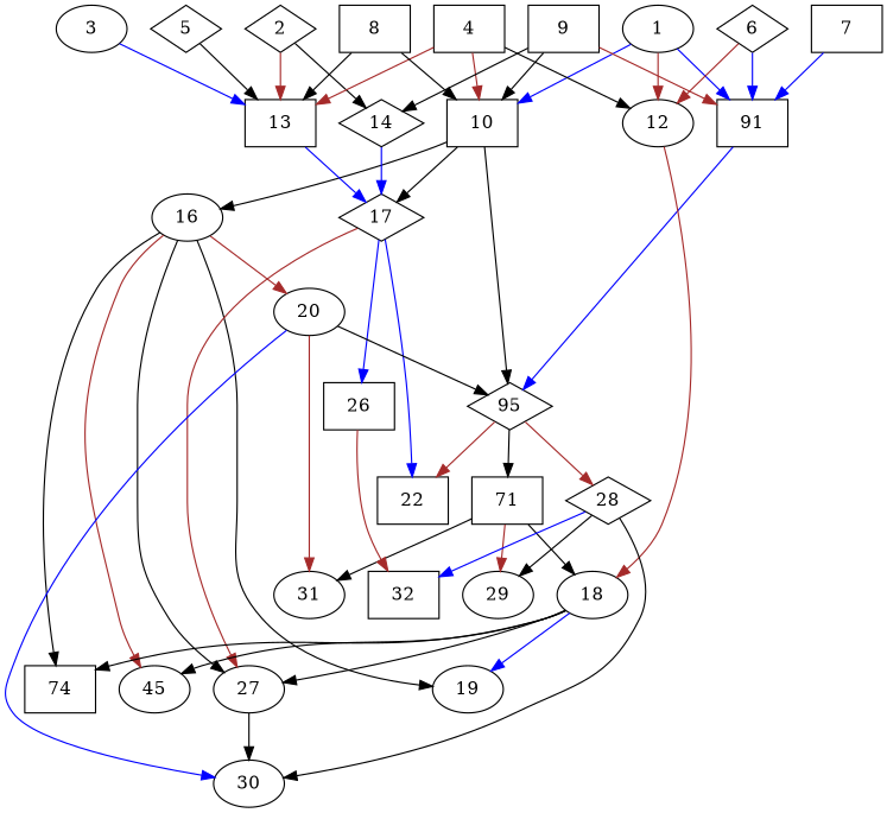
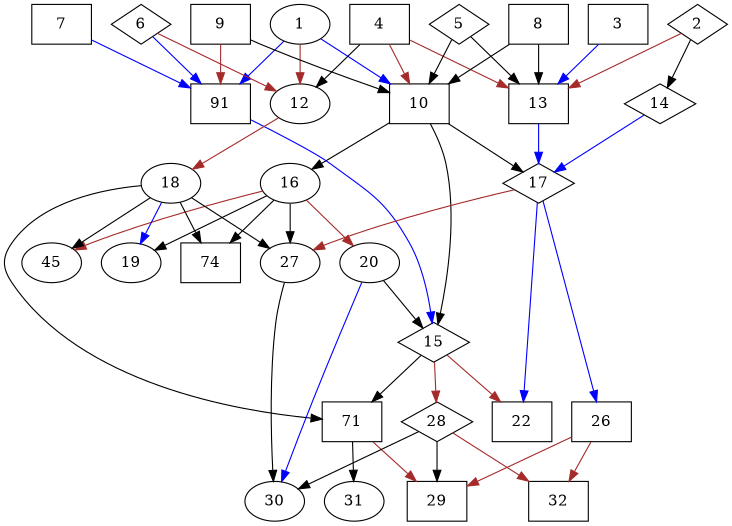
  digraph {
    node [alpha=0.02 shape=ellipse]
    edge [color=black]
    1 [alpha=0.15 expect_size=1055891238202718]
    10 [alpha=0.03 expect_size=365737782465043365888 shape=box]
    n3 [alpha=0.08 expect_size=40972018987965160 label=91 shape=box]
    12 [alpha=0.07 expect_size=29203475594663100]
-   15 [alpha=0.19 expect_size=2111159719245274677248 shape=diamond label=95]
+   15 [alpha=0.19 expect_size=2111159719245274677248 shape=diamond]
    16 [alpha=0.09 expect_size=181952153099597632]
    17 [alpha=0.11 expect_size=2638373429028950 shape=diamond]
    18 [alpha=0.12 expect_size=2065172331013531136]
    n9 [alpha=0.09 expect_size=642352756827170816 label=71 shape=box]
    22 [expect_size=182097576761852864 shape=box]
    28 [alpha=0.13 expect_size=1192923354078803200 shape=diamond]
    20 [expect_size=27526842452601388]
    19 [alpha=0.15 expect_size=1032054099675235483648]
    n14 [alpha=0.19 expect_size=530012127989945600 label=74 shape=box]
    n15 [alpha=0.14 expect_size=1939102335245257539584 label=45]
    27 [alpha=0.09 expect_size=561803709777283520]
    26 [alpha=0.14 expect_size=22061799132586832 shape=box]
    2 [alpha=0.18 expect_size=687067471397536137216 shape=diamond]
    13 [alpha=0.13 expect_size=240414048798447712 shape=box]
    14 [expect_size=186903635715478880 shape=diamond]
-   3 [alpha=0.11 expect_size=815661830469039685632]
+   3 [alpha=0.11 expect_size=815661830469039685632 shape=box]
    4 [alpha=0.01 expect_size=9127772324968996 shape=box]
    5 [alpha=0.13 expect_size=504168243829178816 shape=diamond]
    6 [alpha=0.10 expect_size=2541447565753971 shape=diamond]
    7 [alpha=0.16 expect_size=26677520598111160 shape=box]
    8 [expect_size=3247394553930307584 shape=box]
    9 [alpha=0.16 expect_size=4152666080433285 shape=box]
    31 [alpha=0.01 expect_size=37137217281327104000]
    30 [alpha=0.07 expect_size=206164854191998848]
-   29 [alpha=0.15 expect_size=609557727689568640]
+   29 [alpha=0.15 expect_size=609557727689568640 shape=box]
    32 [alpha=0.18 expect_size=2331691218294686720 shape=box]
    1 -> 10 [color=blue]
    1 -> n3 [color=blue]
    1 -> 12 [color=brown]
    10 -> 15
    10 -> 16
    10 -> 17
    n3 -> 15 [color=blue]
    12 -> 18 [color=brown]
    15 -> n9
    15 -> 22 [color=brown]
    15 -> 28 [color=brown]
    16 -> 20 [color=brown]
    16 -> 19
    16 -> n14
    16 -> n15 [color=brown]
    16 -> 27
    17 -> 22 [color=blue]
    17 -> 27 [color=brown]
    17 -> 26 [color=blue]
-   n9 -> 18
+   18 -> n9
    18 -> 19 [color=blue]
    18 -> n14
    18 -> n15
    18 -> 27
    n9 -> 31
    n9 -> 29 [color=brown]
    28 -> 30
    28 -> 29
-   28 -> 32 [color=blue]
+   28 -> 32 [color=brown]
    20 -> 15
-   20 -> 31 [color=brown]
    20 -> 30 [color=blue]
    27 -> 30
+   26 -> 29 [color=brown]
    26 -> 32 [color=brown]
    2 -> 13 [color=brown]
    2 -> 14
    13 -> 17 [color=blue]
    14 -> 17 [color=blue]
    3 -> 13 [color=blue]
    4 -> 10 [color=brown]
    4 -> 12
    4 -> 13 [color=brown]
+   5 -> 10
    5 -> 13
    6 -> n3 [color=blue]
    6 -> 12 [color=brown]
    7 -> n3 [color=blue]
    8 -> 10
    8 -> 13
    9 -> 10
    9 -> n3 [color=brown]
-   9 -> 14
  }
